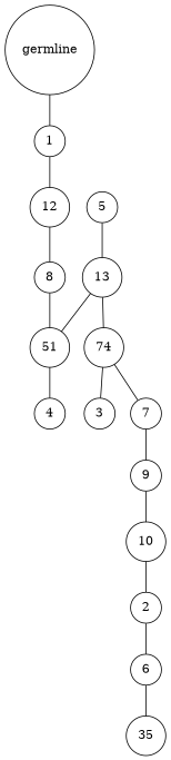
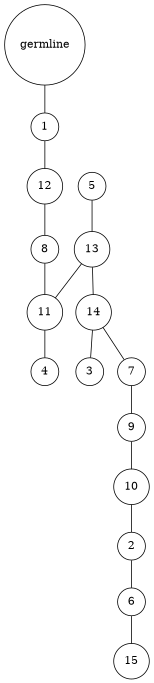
  graph {
    rankdir=UD
    splines=line
    node [shape=circle]
    n1 [label=germline]
    n2 [label=1]
    n3 [label=12]
    n4 [label=8]
-   n5 [label=51]
+   n5 [label=11]
    n6 [label=5]
    n7 [label=13]
-   n8 [label=74]
+   n8 [label=14]
    n9 [label=4]
    n10 [label=3]
    n11 [label=7]
    n12 [label=9]
    n13 [label=10]
    n14 [label=2]
    n15 [label=6]
-   n16 [label=35]
+   n16 [label=15]
    n1 -- n2
    n2 -- n3
    n3 -- n4
    n4 -- n5
    n5 -- n9
    n6 -- n7
    n7 -- n5
    n7 -- n8
    n8 -- n10
    n8 -- n11
    n11 -- n12
    n12 -- n13
    n13 -- n14
    n14 -- n15
    n15 -- n16
  }
